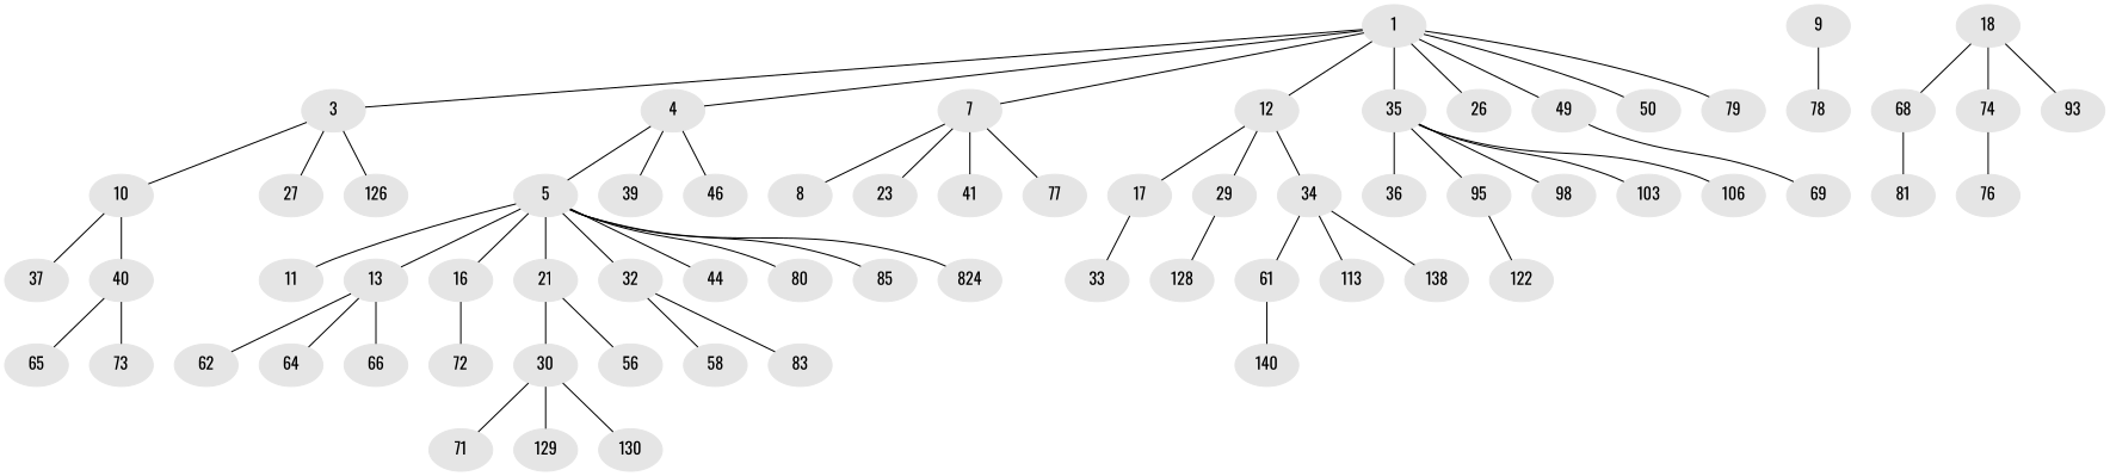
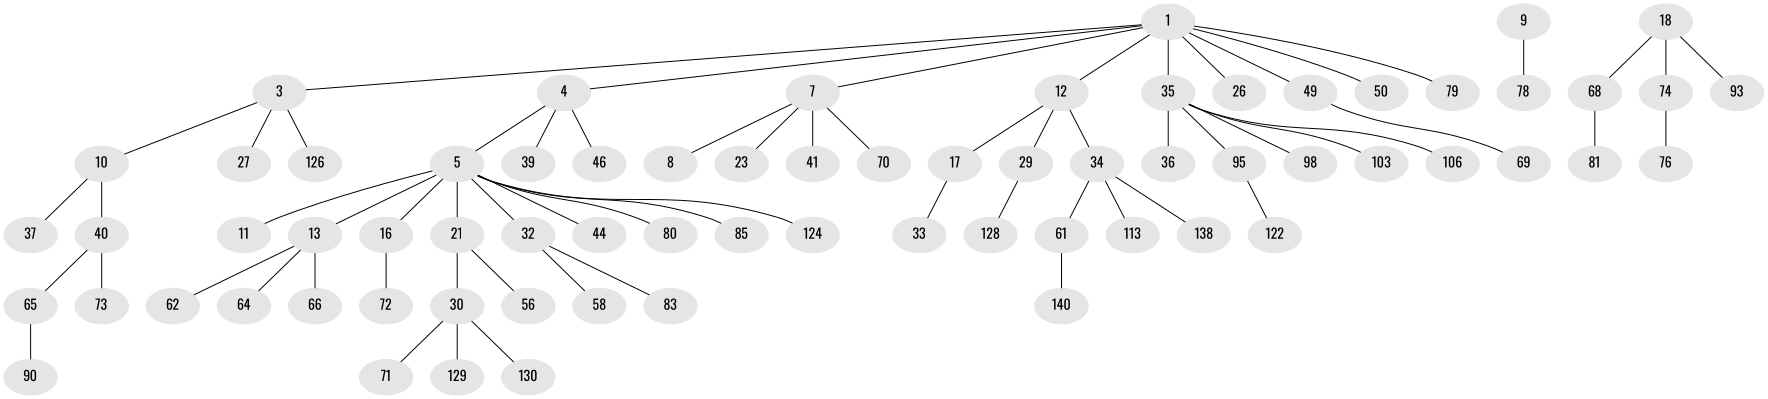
  graph {
    fontname=Oswald
    node [color=gray90 fontname=Oswald style=filled]
    edge [fontname=Oswald]
    1 [super="+2"]
    3
    4
    7
    12 [super="+101+25"]
    n6 [label=35 super="+38+19+63"]
    n7 [label=26 super="+107+109"]
    49 [super="+134"]
    50
    79 [super="+116"]
    10 [super="+127+20"]
    27 [super="+52"]
    126
    5 [super="+6+47+31"]
    39
    46 [super="+87"]
    8
    23
    41 [super="+100+88"]
-   77 [super="+117"]
+   77 [super="+117" label=70]
    17
    29 [super="+82"]
    34
    36 [super="+142"]
    95 [super="+120"]
    98
    103
    106
    69
    37
    40
    11
    13 [super="+14+54"]
    16 [super="+48"]
    21 [super="+26"]
    32
    44
    80 [super="+99+104+108"]
    85 [super="+105"]
-   124 [label=824]
+   124
    62
    64
    66
    72
    30
    56 [super="+86+96"]
    58 [super="+92"]
    83 [super="+94"]
    9 [super="+45"]
    78
    18 [super="+28+60+43+114+24"]
    68
    74 [super="+75"]
    93 [super="+112"]
    65
    73
    33
    128
    61 [super="+67"]
    113
    138
    122 [super="+132"]
    81
    76 [super="+89"]
    71
    129 [super="+139"]
    130
    140 [super="+143"]
+   90
    1 -- 3
    1 -- 4
    1 -- 7
    1 -- 12
    1 -- n6
    1 -- n7
    1 -- 49
    1 -- 50
    1 -- 79
    3 -- 10
    3 -- 27
    3 -- 126
    4 -- 5
    4 -- 39
    4 -- 46
    7 -- 8
    7 -- 23
    7 -- 41
    7 -- 77
    12 -- 17
    12 -- 29
    12 -- 34
    n6 -- 36
    n6 -- 95
    n6 -- 98
    n6 -- 103
    n6 -- 106
    49 -- 69
    10 -- 37
    10 -- 40
    5 -- 11
    5 -- 13
    5 -- 16
    5 -- 21
    5 -- 32
    5 -- 44
    5 -- 80
    5 -- 85
    5 -- 124
    17 -- 33
    29 -- 128
    34 -- 61
    34 -- 113
    34 -- 138
    95 -- 122
    40 -- 65
    40 -- 73
    13 -- 62
    13 -- 64
    13 -- 66
    16 -- 72
    21 -- 30
    21 -- 56
    32 -- 58
    32 -- 83
    30 -- 71
    30 -- 129
    30 -- 130
    9 -- 78
    18 -- 68
    18 -- 74
    18 -- 93
    68 -- 81
    74 -- 76
+   65 -- 90
    61 -- 140
  }
